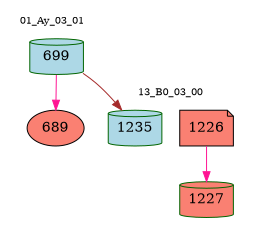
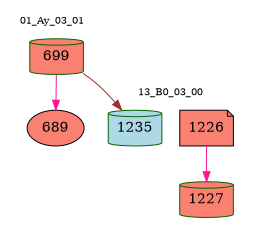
  digraph {
    node [color=darkgreen fillcolor=salmon shape=cylinder style=filled]
    edge [color=deeppink]
-   n1 [fillcolor=lightblue label=699]
+   n1 [label=699]
    n2 [color=black label=689 shape=ellipse]
    n3 [color=black label=1226 shape=note]
    n4 [label=1227]
    n5 [fillcolor=lightblue label=1235]
    subgraph cluster_1 {
      color=white
      fontsize=10
      label="01_Ay_03_01"
      n1
      n2
    }
    subgraph cluster_2 {
      color=white
      fontsize=10
      label="13_B0_03_00"
      n3
      n4
      n5
    }
    n1 -> n2
    n1 -> n5 [color=brown]
    n3 -> n4
  }
